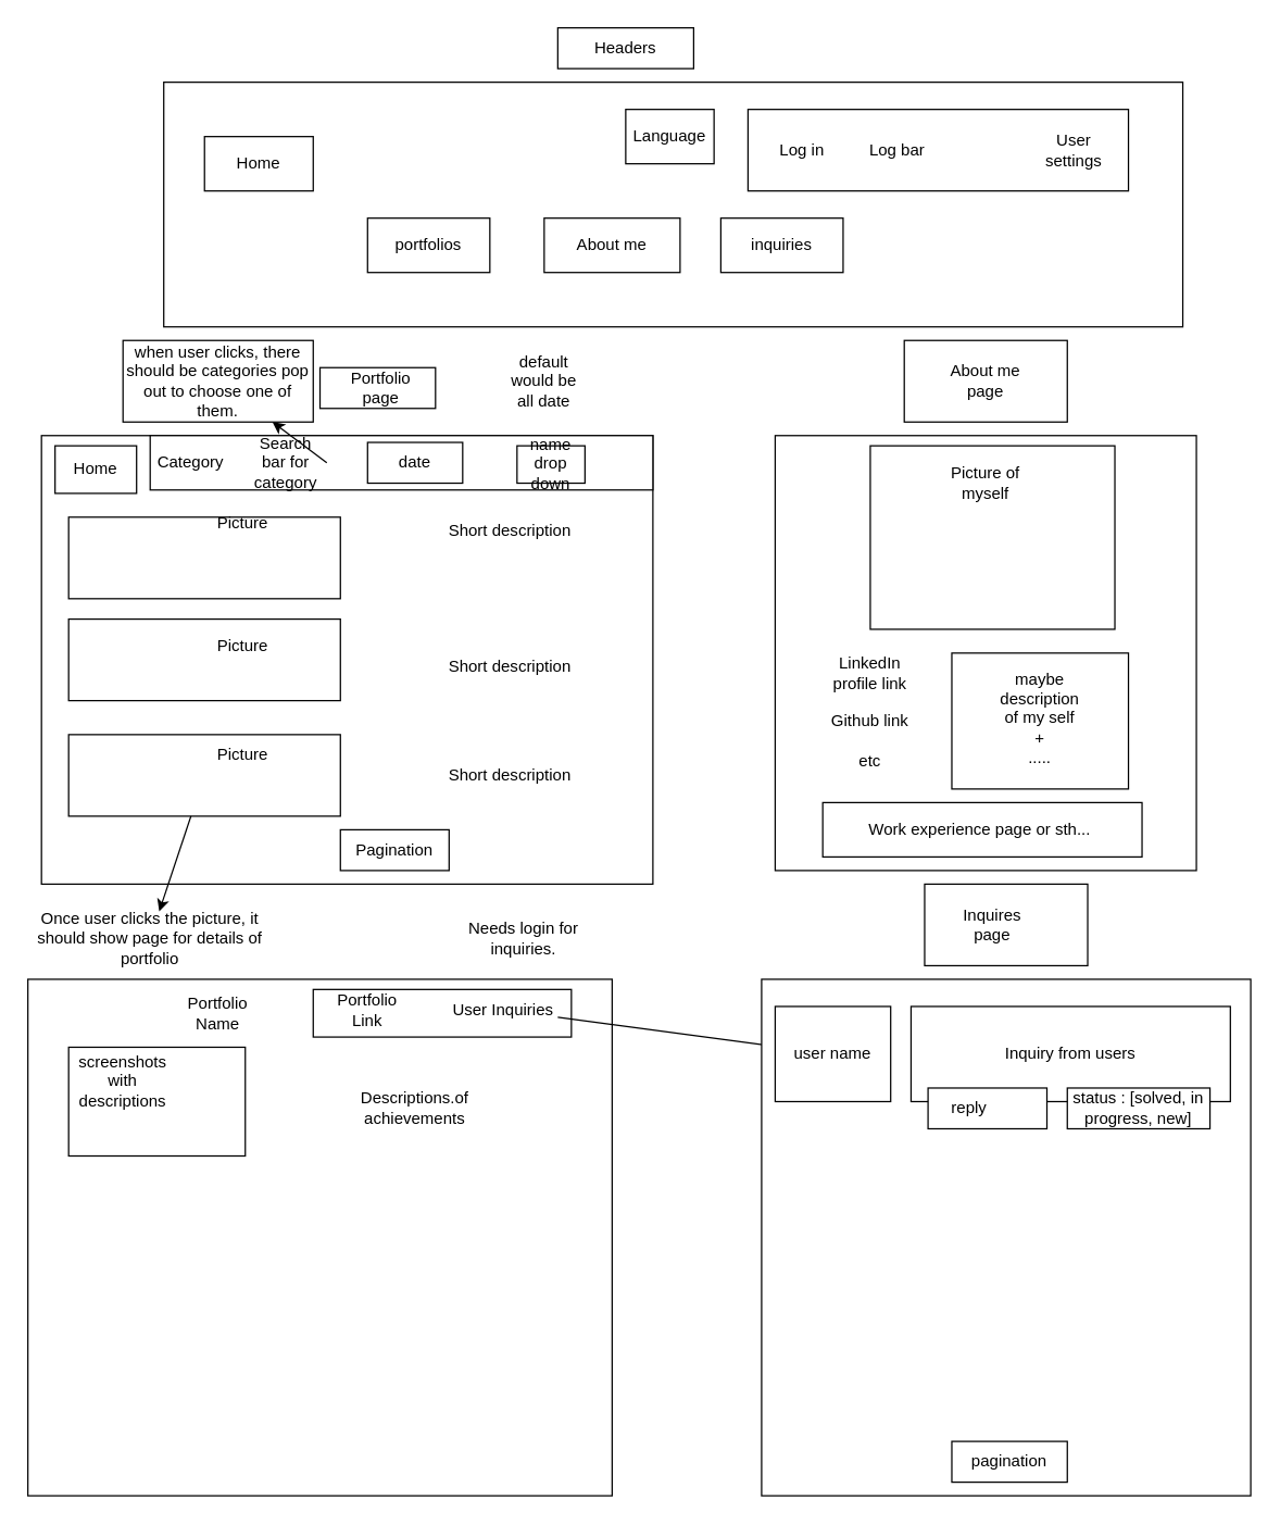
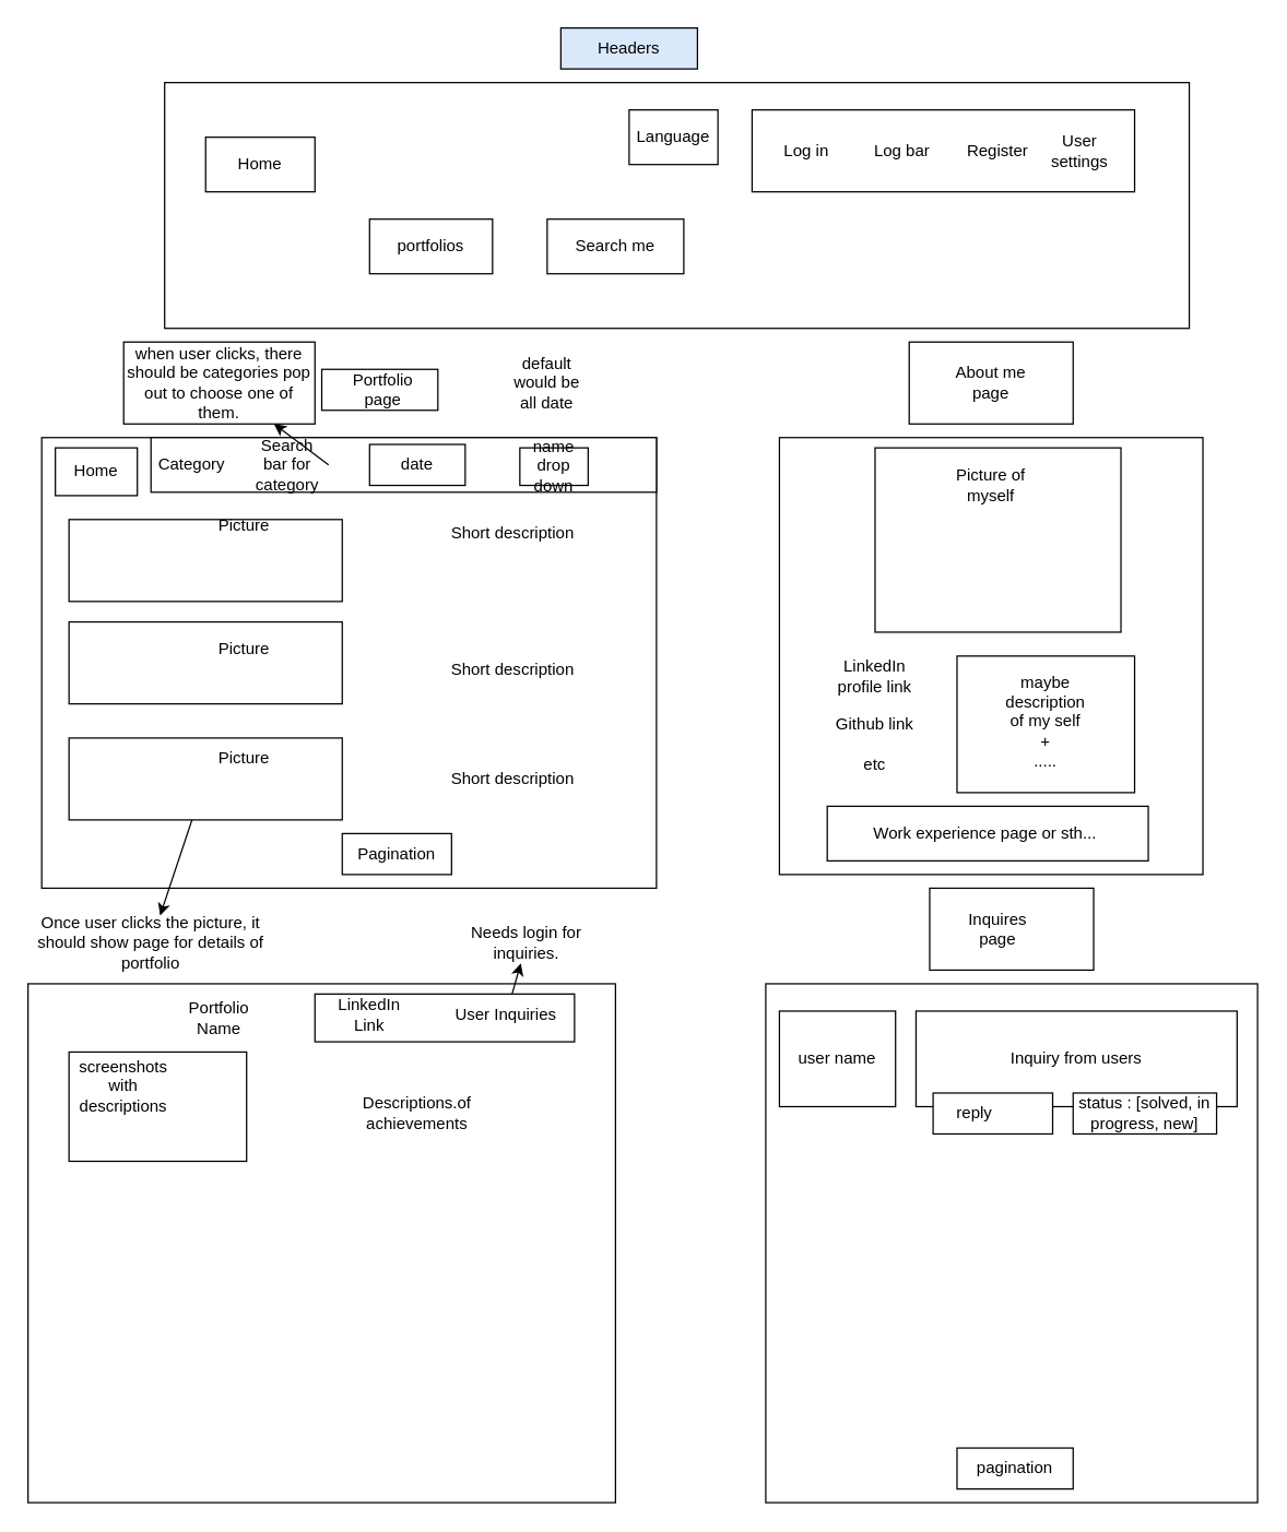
  <mxCell id="0" />
  <mxCell id="1" parent="0" />
  <mxCell id="2" value="" style="rounded=0;whiteSpace=wrap;html=1;" vertex="1" parent="1"><mxGeometry x="120" y="60" width="750" height="180" as="geometry" /></mxCell>
  <mxCell id="3" value="Home" style="rounded=0;whiteSpace=wrap;html=1;" vertex="1" parent="1"><mxGeometry x="150" y="100" width="80" height="40" as="geometry" /></mxCell>
  <mxCell id="4" value="portfolios" style="rounded=0;whiteSpace=wrap;html=1;" vertex="1" parent="1"><mxGeometry x="270" y="160" width="90" height="40" as="geometry" /></mxCell>
- <mxCell id="5" value="About me" style="rounded=0;whiteSpace=wrap;html=1;" vertex="1" parent="1"><mxGeometry x="400" y="160" width="100" height="40" as="geometry" /></mxCell>
- <mxCell id="6" value="inquiries" style="rounded=0;whiteSpace=wrap;html=1;" vertex="1" parent="1"><mxGeometry x="530" y="160" width="90" height="40" as="geometry" /></mxCell>
+ <mxCell id="5" value="Search me" style="rounded=0;whiteSpace=wrap;html=1;" vertex="1" parent="1"><mxGeometry x="400" y="160" width="100" height="40" as="geometry" /></mxCell>
  <mxCell id="7" value="" style="rounded=0;whiteSpace=wrap;html=1;" vertex="1" parent="1"><mxGeometry x="550" y="80" width="280" height="60" as="geometry" /></mxCell>
  <mxCell id="8" value="Log in" style="text;html=1;align=center;verticalAlign=middle;whiteSpace=wrap;rounded=0;" vertex="1" parent="1"><mxGeometry x="560" y="95" width="60" height="30" as="geometry" /></mxCell>
  <mxCell id="9" value="Log bar" style="text;html=1;align=center;verticalAlign=middle;whiteSpace=wrap;rounded=0;" vertex="1" parent="1"><mxGeometry x="630" y="95" width="60" height="30" as="geometry" /></mxCell>
+ <mxCell id="10" value="Register" style="text;html=1;align=center;verticalAlign=middle;whiteSpace=wrap;rounded=0;" vertex="1" parent="1"><mxGeometry x="700" y="95" width="60" height="30" as="geometry" /></mxCell>
  <mxCell id="11" value="" style="rounded=0;whiteSpace=wrap;html=1;" vertex="1" parent="1"><mxGeometry x="30" y="320" width="450" height="330" as="geometry" /></mxCell>
  <mxCell id="12" value="&amp;nbsp;" style="text;html=1;align=center;verticalAlign=middle;whiteSpace=wrap;rounded=0;" vertex="1" parent="1"><mxGeometry x="470" y="265" width="130" height="30" as="geometry" /></mxCell>
  <mxCell id="13" value="" style="rounded=0;whiteSpace=wrap;html=1;" vertex="1" parent="1"><mxGeometry y="380" width="200" height="60" as="geometry" x="50" /></mxCell>
  <mxCell id="14" value="" style="rounded=0;whiteSpace=wrap;html=1;" vertex="1" parent="1"><mxGeometry y="455" width="200" height="60" as="geometry" x="50" /></mxCell>
  <mxCell id="15" value="" style="rounded=0;whiteSpace=wrap;html=1;" vertex="1" parent="1"><mxGeometry y="540" width="200" height="60" as="geometry" x="50" /></mxCell>
  <mxCell id="16" value="Short description" style="text;html=1;align=center;verticalAlign=middle;whiteSpace=wrap;rounded=0;" vertex="1" parent="1"><mxGeometry x="320" y="360" width="110" height="60" as="geometry" /></mxCell>
  <mxCell id="17" value="Short description" style="text;html=1;align=center;verticalAlign=middle;whiteSpace=wrap;rounded=0;" vertex="1" parent="1"><mxGeometry x="320" y="460" width="110" height="60" as="geometry" /></mxCell>
  <mxCell id="18" value="Short description" style="text;html=1;align=center;verticalAlign=middle;whiteSpace=wrap;rounded=0;" vertex="1" parent="1"><mxGeometry x="320" y="540" width="110" height="60" as="geometry" /></mxCell>
  <mxCell id="19" value="Picture&amp;nbsp;" style="text;html=1;align=center;verticalAlign=middle;whiteSpace=wrap;rounded=0;" vertex="1" parent="1"><mxGeometry x="150" y="370" width="60" height="30" as="geometry" /></mxCell>
  <mxCell id="20" value="" style="rounded=0;whiteSpace=wrap;html=1;" vertex="1" parent="1"><mxGeometry x="110" y="320" width="370" height="40" as="geometry" /></mxCell>
  <mxCell id="21" value="Picture&amp;nbsp;" style="text;html=1;align=center;verticalAlign=middle;whiteSpace=wrap;rounded=0;" vertex="1" parent="1"><mxGeometry x="150" y="460" width="60" height="30" as="geometry" /></mxCell>
  <mxCell id="22" value="Picture&amp;nbsp;" style="text;html=1;align=center;verticalAlign=middle;whiteSpace=wrap;rounded=0;" vertex="1" parent="1"><mxGeometry x="150" y="540" width="60" height="30" as="geometry" /></mxCell>
  <mxCell id="23" value="Category" style="text;html=1;align=center;verticalAlign=middle;whiteSpace=wrap;rounded=0;" vertex="1" parent="1"><mxGeometry x="110" y="325" width="60" height="30" as="geometry" /></mxCell>
  <mxCell id="24" value="Search bar for category" style="text;html=1;align=center;verticalAlign=middle;whiteSpace=wrap;rounded=0;" vertex="1" parent="1"><mxGeometry x="180" y="325" width="60" height="30" as="geometry" /></mxCell>
  <mxCell id="25" value="" style="endArrow=classic;html=1;rounded=0;exitX=1;exitY=0.5;exitDx=0;exitDy=0;" edge="1" parent="1" source="24" target="26"><mxGeometry width="50" height="50" relative="1" as="geometry"><mxPoint x="460" y="460" as="sourcePoint" /><mxPoint x="180" y="300" as="targetPoint" /></mxGeometry></mxCell>
  <mxCell id="26" value="when user clicks, there should be categories pop out to choose one of them." style="rounded=0;whiteSpace=wrap;html=1;" vertex="1" parent="1"><mxGeometry x="90" y="250" width="140" height="60" as="geometry" /></mxCell>
  <mxCell id="27" value="Pagination" style="rounded=0;whiteSpace=wrap;html=1;" vertex="1" parent="1"><mxGeometry x="250" y="610" width="80" height="30" as="geometry" /></mxCell>
  <mxCell id="28" value="Language" style="rounded=0;whiteSpace=wrap;html=1;" vertex="1" parent="1"><mxGeometry x="460" y="80" width="65" height="40" as="geometry" /></mxCell>
  <mxCell id="29" value="" style="rounded=0;whiteSpace=wrap;html=1;" vertex="1" parent="1"><mxGeometry x="570" y="320" width="310" height="320" as="geometry" /></mxCell>
  <mxCell id="30" value="date" style="rounded=0;whiteSpace=wrap;html=1;" vertex="1" parent="1"><mxGeometry x="270" y="325" width="70" height="30" as="geometry" /></mxCell>
  <mxCell id="31" value="name drop down" style="rounded=0;whiteSpace=wrap;html=1;" vertex="1" parent="1"><mxGeometry x="380" y="327.5" width="50" height="27.5" as="geometry" /></mxCell>
  <mxCell id="32" value="default would be all date" style="text;html=1;align=center;verticalAlign=middle;whiteSpace=wrap;rounded=0;" vertex="1" parent="1"><mxGeometry x="370" y="265" width="60" height="30" as="geometry" /></mxCell>
  <mxCell id="33" value="Home" style="rounded=0;whiteSpace=wrap;html=1;" vertex="1" parent="1"><mxGeometry x="40" y="327.5" width="60" height="35" as="geometry" /></mxCell>
  <mxCell id="34" value="" style="endArrow=classic;html=1;rounded=0;" edge="1" parent="1" source="15" target="35"><mxGeometry width="50" height="50" relative="1" as="geometry"><mxPoint x="450" y="650" as="sourcePoint" /><mxPoint x="110" y="730" as="targetPoint" /></mxGeometry></mxCell>
  <mxCell id="35" value="Once user clicks the picture, it should show page for details of portfolio" style="text;html=1;align=center;verticalAlign=middle;whiteSpace=wrap;rounded=0;" vertex="1" parent="1"><mxGeometry x="20" y="670" width="180" height="40" as="geometry" /></mxCell>
  <mxCell id="36" value="" style="rounded=0;whiteSpace=wrap;html=1;" vertex="1" parent="1"><mxGeometry x="20" y="720" width="430" height="380" as="geometry" /></mxCell>
  <mxCell id="37" value="Portfolio Name" style="text;html=1;align=center;verticalAlign=middle;whiteSpace=wrap;rounded=0;" vertex="1" parent="1"><mxGeometry x="130" y="730" width="60" height="30" as="geometry" /></mxCell>
  <mxCell id="38" value="" style="rounded=0;whiteSpace=wrap;html=1;" vertex="1" parent="1"><mxGeometry y="770" width="130" height="80" as="geometry" x="50" /></mxCell>
  <mxCell id="39" value="screenshots with descriptions" style="text;html=1;align=center;verticalAlign=middle;whiteSpace=wrap;rounded=0;" vertex="1" parent="1"><mxGeometry x="60" y="780" width="60" height="30" as="geometry" /></mxCell>
  <mxCell id="40" value="Descriptions.of&lt;div&gt;achievements&lt;/div&gt;" style="text;html=1;align=center;verticalAlign=middle;whiteSpace=wrap;rounded=0;" vertex="1" parent="1"><mxGeometry x="235" y="800" width="140" height="30" as="geometry" /></mxCell>
  <mxCell id="41" value="" style="rounded=0;whiteSpace=wrap;html=1;" vertex="1" parent="1"><mxGeometry x="230" y="727.5" width="190" height="35" as="geometry" /></mxCell>
- <mxCell id="42" value="Portfolio Link" style="text;html=1;align=center;verticalAlign=middle;whiteSpace=wrap;rounded=0;" vertex="1" parent="1"><mxGeometry x="240" y="727.5" width="60" height="30" as="geometry" /></mxCell>
+ <mxCell id="42" value="LinkedIn Link" style="text;html=1;align=center;verticalAlign=middle;whiteSpace=wrap;rounded=0;" vertex="1" parent="1"><mxGeometry x="240" y="727.5" width="60" height="30" as="geometry" /></mxCell>
  <mxCell id="43" value="User Inquiries" style="text;html=1;align=center;verticalAlign=middle;whiteSpace=wrap;rounded=0;" vertex="1" parent="1"><mxGeometry x="330" y="727.5" width="80" height="30" as="geometry" /></mxCell>
- <mxCell id="44" value="" style="endArrow=classic;html=1;rounded=0;" edge="1" parent="1" source="43" target="65"><mxGeometry width="50" height="50" relative="1" as="geometry"><mxPoint x="450" y="880" as="sourcePoint" /><mxPoint x="370" y="690" as="targetPoint" /></mxGeometry></mxCell>
+ <mxCell id="44" value="" style="endArrow=classic;html=1;rounded=0;" edge="1" parent="1" source="43" target="45"><mxGeometry width="50" height="50" relative="1" as="geometry"><mxPoint x="450" y="880" as="sourcePoint" /><mxPoint x="370" y="690" as="targetPoint" /></mxGeometry></mxCell>
  <mxCell id="45" value="Needs login for inquiries." style="text;html=1;align=center;verticalAlign=middle;whiteSpace=wrap;rounded=0;" vertex="1" parent="1"><mxGeometry x="340" y="675" width="90" height="30" as="geometry" /></mxCell>
  <mxCell id="46" value="" style="rounded=0;whiteSpace=wrap;html=1;" vertex="1" parent="1"><mxGeometry x="640" y="327.5" width="180" height="135" as="geometry" /></mxCell>
  <mxCell id="47" value="Picture of myself" style="text;html=1;align=center;verticalAlign=middle;whiteSpace=wrap;rounded=0;" vertex="1" parent="1"><mxGeometry x="695" y="340" width="60" height="30" as="geometry" /></mxCell>
  <mxCell id="48" value="LinkedIn profile link" style="text;html=1;align=center;verticalAlign=middle;whiteSpace=wrap;rounded=0;" vertex="1" parent="1"><mxGeometry x="610" y="480" width="60" height="30" as="geometry" /></mxCell>
  <mxCell id="49" value="Github link" style="text;html=1;align=center;verticalAlign=middle;whiteSpace=wrap;rounded=0;" vertex="1" parent="1"><mxGeometry x="610" y="515" width="60" height="30" as="geometry" /></mxCell>
  <mxCell id="50" value="etc" style="text;html=1;align=center;verticalAlign=middle;whiteSpace=wrap;rounded=0;" vertex="1" parent="1"><mxGeometry x="610" y="545" width="60" height="30" as="geometry" /></mxCell>
  <mxCell id="51" value="" style="rounded=0;whiteSpace=wrap;html=1;" vertex="1" parent="1"><mxGeometry x="560" y="720" width="360" height="380" as="geometry" /></mxCell>
  <mxCell id="52" value="User settings" style="text;html=1;align=center;verticalAlign=middle;whiteSpace=wrap;rounded=0;" vertex="1" parent="1"><mxGeometry x="760" y="95" width="60" height="30" as="geometry" /></mxCell>
  <mxCell id="53" value="" style="rounded=0;whiteSpace=wrap;html=1;" vertex="1" parent="1"><mxGeometry x="700" y="480" width="130" height="100" as="geometry" /></mxCell>
  <mxCell id="54" value="maybe description&lt;div&gt;of my self&lt;/div&gt;&lt;div&gt;+&lt;/div&gt;&lt;div&gt;.....&lt;/div&gt;" style="text;html=1;align=center;verticalAlign=middle;whiteSpace=wrap;rounded=0;" vertex="1" parent="1"><mxGeometry x="720" y="490" width="90" height="75" as="geometry" /></mxCell>
  <mxCell id="55" value="Work experience page or sth...&amp;nbsp;" style="rounded=0;whiteSpace=wrap;html=1;" vertex="1" parent="1"><mxGeometry x="605" y="590" width="235" height="40" as="geometry" /></mxCell>
  <mxCell id="56" value="" style="rounded=0;whiteSpace=wrap;html=1;" vertex="1" parent="1"><mxGeometry x="680" y="650" width="120" height="60" as="geometry" /></mxCell>
  <mxCell id="57" value="Inquires page" style="text;html=1;align=center;verticalAlign=middle;whiteSpace=wrap;rounded=0;" vertex="1" parent="1"><mxGeometry x="700" y="665" width="60" height="30" as="geometry" /></mxCell>
  <mxCell id="58" value="" style="rounded=0;whiteSpace=wrap;html=1;" vertex="1" parent="1"><mxGeometry x="665" y="250" width="120" height="60" as="geometry" /></mxCell>
  <mxCell id="59" value="" style="rounded=0;whiteSpace=wrap;html=1;" vertex="1" parent="1"><mxGeometry x="235" y="270" width="85" height="30" as="geometry" /></mxCell>
  <mxCell id="60" value="Portfolio page" style="text;html=1;align=center;verticalAlign=middle;whiteSpace=wrap;rounded=0;" vertex="1" parent="1"><mxGeometry x="250" y="270" width="60" height="30" as="geometry" /></mxCell>
  <mxCell id="61" value="About me page" style="text;html=1;align=center;verticalAlign=middle;whiteSpace=wrap;rounded=0;" vertex="1" parent="1"><mxGeometry x="695" y="265" width="60" height="30" as="geometry" /></mxCell>
- <mxCell id="62" value="Headers" style="rounded=0;whiteSpace=wrap;html=1;" vertex="1" parent="1"><mxGeometry x="410" y="20" width="100" height="30" as="geometry" /></mxCell>
+ <mxCell id="62" value="Headers" style="rounded=0;whiteSpace=wrap;html=1;fillColor=#dae8fc;" vertex="1" parent="1"><mxGeometry x="410" y="20" width="100" height="30" as="geometry" /></mxCell>
  <mxCell id="63" value="Inquiry from users" style="rounded=0;whiteSpace=wrap;html=1;" vertex="1" parent="1"><mxGeometry x="670" y="740" width="235" height="70" as="geometry" /></mxCell>
  <mxCell id="64" value="pagination" style="rounded=0;whiteSpace=wrap;html=1;" vertex="1" parent="1"><mxGeometry x="700" y="1060" width="85" height="30" as="geometry" /></mxCell>
  <mxCell id="65" value="user name" style="rounded=0;whiteSpace=wrap;html=1;" vertex="1" parent="1"><mxGeometry x="570" y="740" width="85" height="70" as="geometry" /></mxCell>
  <mxCell id="66" value="" style="rounded=0;whiteSpace=wrap;html=1;" vertex="1" parent="1"><mxGeometry x="682.5" y="800" width="87.5" height="30" as="geometry" /></mxCell>
  <mxCell id="67" value="reply" style="text;html=1;align=center;verticalAlign=middle;whiteSpace=wrap;rounded=0;" vertex="1" parent="1"><mxGeometry x="682.5" y="800" width="60" height="30" as="geometry" /></mxCell>
  <mxCell id="68" value="status : [solved, in progress, new]" style="rounded=0;whiteSpace=wrap;html=1;" vertex="1" parent="1"><mxGeometry x="785" y="800" width="105" height="30" as="geometry" /></mxCell>
